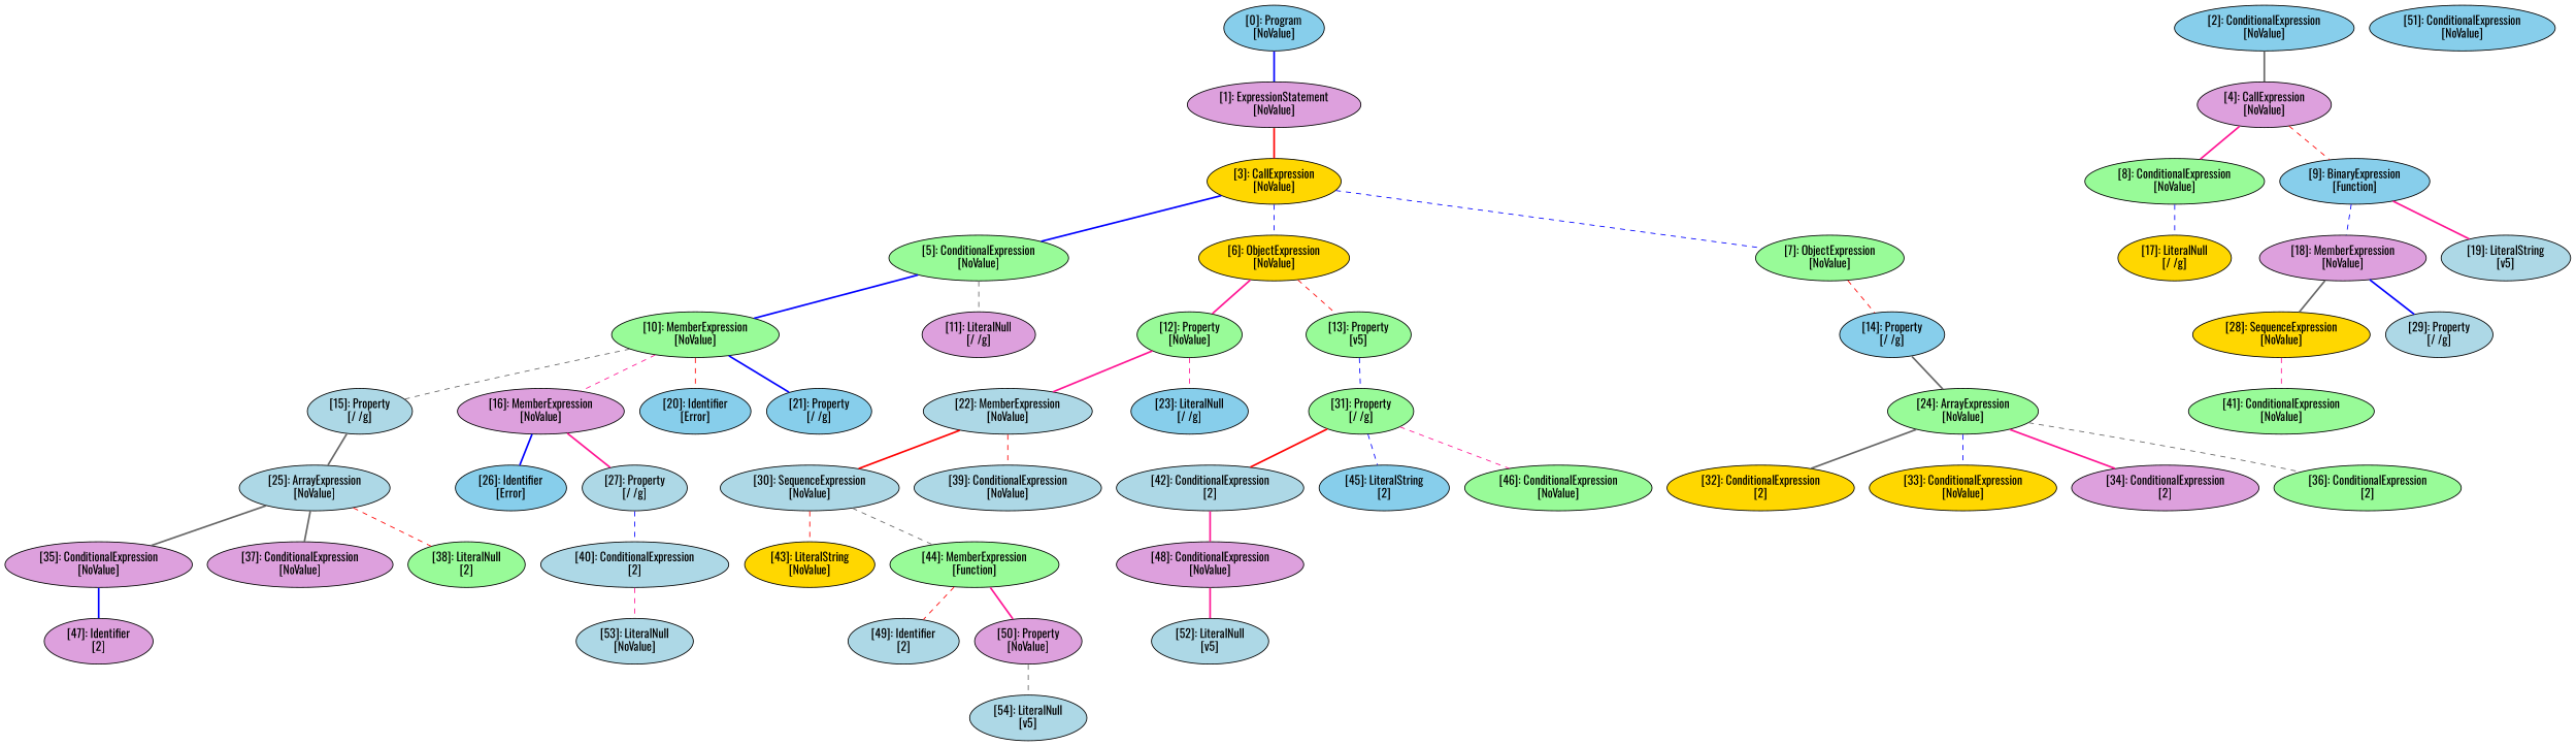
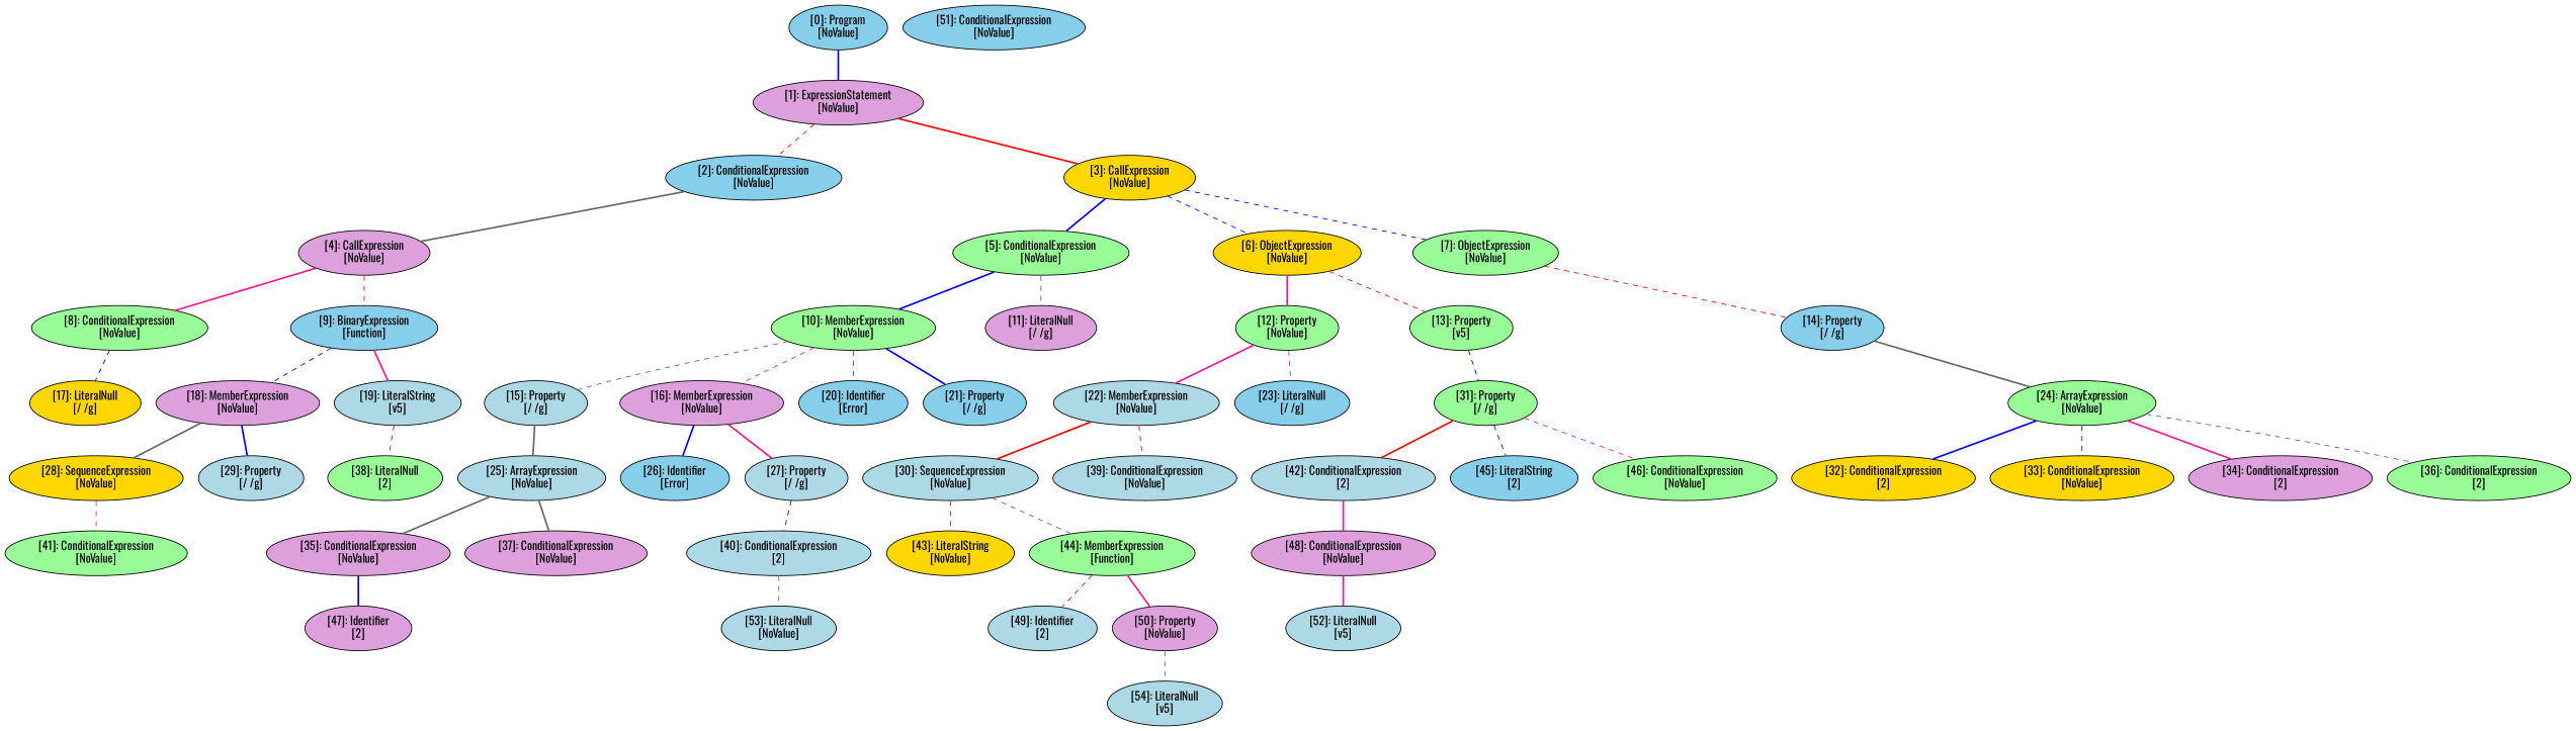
  graph {
    fontname=Oswald
    node [fillcolor=lightblue fontname=Oswald style=filled]
    edge [color=blue fontname=Oswald style=dashed]
    n1 [fillcolor=skyblue label="[0]: Program\n[NoValue]"]
    n2 [fillcolor=plum label="[1]: ExpressionStatement\n[NoValue]"]
    n3 [fillcolor=skyblue label="[2]: ConditionalExpression\n[NoValue]"]
    n4 [fillcolor=gold label="[3]: CallExpression\n[NoValue]"]
    n5 [fillcolor=plum label="[4]: CallExpression\n[NoValue]"]
    n6 [fillcolor=palegreen label="[5]: ConditionalExpression\n[NoValue]"]
    n7 [fillcolor=gold label="[6]: ObjectExpression\n[NoValue]"]
    n8 [fillcolor=palegreen label="[7]: ObjectExpression\n[NoValue]"]
    n9 [fillcolor=palegreen label="[8]: ConditionalExpression\n[NoValue]"]
    n10 [fillcolor=skyblue label="[9]: BinaryExpression\n[Function]"]
    n11 [fillcolor=palegreen label="[10]: MemberExpression\n[NoValue]"]
    n12 [fillcolor=plum label="[11]: LiteralNull\n[/ /g]"]
    n13 [fillcolor=palegreen label="[12]: Property\n[NoValue]"]
    n14 [fillcolor=palegreen label="[13]: Property\n[v5]"]
    n15 [fillcolor=skyblue label="[14]: Property\n[/ /g]"]
    n16 [fillcolor=gold label="[17]: LiteralNull\n[/ /g]"]
    n17 [fillcolor=plum label="[18]: MemberExpression\n[NoValue]"]
    n18 [label="[19]: LiteralString\n[v5]"]
    n19 [label="[15]: Property\n[/ /g]"]
    n20 [fillcolor=plum label="[16]: MemberExpression\n[NoValue]"]
    n21 [fillcolor=skyblue label="[20]: Identifier\n[Error]"]
    n22 [fillcolor=skyblue label="[21]: Property\n[/ /g]"]
    n23 [label="[22]: MemberExpression\n[NoValue]"]
    n24 [fillcolor=skyblue label="[23]: LiteralNull\n[/ /g]"]
    n25 [fillcolor=palegreen label="[31]: Property\n[/ /g]"]
    n26 [fillcolor=palegreen label="[24]: ArrayExpression\n[NoValue]"]
    n27 [fillcolor=gold label="[28]: SequenceExpression\n[NoValue]"]
    n28 [label="[29]: Property\n[/ /g]"]
    n29 [label="[25]: ArrayExpression\n[NoValue]"]
    n30 [fillcolor=skyblue label="[26]: Identifier\n[Error]"]
    n31 [label="[27]: Property\n[/ /g]"]
    n32 [label="[30]: SequenceExpression\n[NoValue]"]
    n33 [label="[39]: ConditionalExpression\n[NoValue]"]
    n34 [fillcolor=gold label="[32]: ConditionalExpression\n[2]"]
    n35 [fillcolor=gold label="[33]: ConditionalExpression\n[NoValue]"]
    n36 [fillcolor=plum label="[34]: ConditionalExpression\n[2]"]
    n37 [fillcolor=palegreen label="[36]: ConditionalExpression\n[2]"]
    n38 [fillcolor=plum label="[35]: ConditionalExpression\n[NoValue]"]
    n39 [fillcolor=plum label="[37]: ConditionalExpression\n[NoValue]"]
    n40 [fillcolor=palegreen label="[38]: LiteralNull\n[2]"]
    n41 [label="[40]: ConditionalExpression\n[2]"]
    n42 [fillcolor=palegreen label="[41]: ConditionalExpression\n[NoValue]"]
    n43 [fillcolor=gold label="[43]: LiteralString\n[NoValue]"]
    n44 [fillcolor=palegreen label="[44]: MemberExpression\n[Function]"]
    n45 [label="[42]: ConditionalExpression\n[2]"]
    n46 [fillcolor=skyblue label="[45]: LiteralString\n[2]"]
    n47 [fillcolor=palegreen label="[46]: ConditionalExpression\n[NoValue]"]
    n48 [fillcolor=plum label="[47]: Identifier\n[2]"]
    n49 [label="[53]: LiteralNull\n[NoValue]"]
    n50 [label="[49]: Identifier\n[2]"]
    n51 [fillcolor=plum label="[50]: Property\n[NoValue]"]
    n52 [fillcolor=plum label="[48]: ConditionalExpression\n[NoValue]"]
    n53 [label="[52]: LiteralNull\n[v5]"]
    n54 [label="[54]: LiteralNull\n[v5]"]
    n55 [fillcolor=skyblue label="[51]: ConditionalExpression\n[NoValue]"]
    n1 -- n2 [style=bold]
+   n2 -- n3 [color=red]
    n2 -- n4 [color=red style=bold]
    n3 -- n5 [color=gray40 style=bold]
    n4 -- n6 [style=bold]
    n4 -- n7
    n4 -- n8
    n5 -- n9 [color=deeppink style=bold]
    n5 -- n10 [color=red]
    n6 -- n11 [style=bold]
    n6 -- n12 [color=gray40]
    n7 -- n13 [color=deeppink style=bold]
    n7 -- n14 [color=red]
    n8 -- n15 [color=red]
    n9 -- n16
    n10 -- n17
    n10 -- n18 [color=deeppink style=bold]
    n11 -- n19 [color=gray40]
    n11 -- n20 [color=deeppink]
    n11 -- n21 [color=red]
    n11 -- n22 [style=bold]
    n13 -- n23 [color=deeppink style=bold]
    n13 -- n24 [color=deeppink]
    n14 -- n25
    n15 -- n26 [color=gray40 style=bold]
    n17 -- n27 [color=gray40 style=bold]
    n17 -- n28 [style=bold]
    n19 -- n29 [color=gray40 style=bold]
    n20 -- n30 [style=bold]
    n20 -- n31 [color=deeppink style=bold]
    n23 -- n32 [color=red style=bold]
    n23 -- n33 [color=red]
    n25 -- n45 [color=red style=bold]
    n25 -- n46
    n25 -- n47 [color=deeppink]
-   n26 -- n34 [color=gray40 style=bold]
+   n26 -- n34 [style=bold]
    n26 -- n35
    n26 -- n36 [color=deeppink style=bold]
    n26 -- n37 [color=gray40]
    n27 -- n42 [color=deeppink]
    n29 -- n38 [color=gray40 style=bold]
    n29 -- n39 [color=gray40 style=bold]
-   n29 -- n40 [color=red]
+   n18 -- n40 [color=red]
    n31 -- n41
    n32 -- n43 [color=red]
    n32 -- n44 [color=gray40]
    n38 -- n48 [style=bold]
-   n41 -- n49 [color=deeppink]
+   n41 -- n49 [color=gray40]
    n44 -- n50 [color=red]
    n44 -- n51 [color=deeppink style=bold]
    n45 -- n52 [color=deeppink style=bold]
    n51 -- n54 [color=gray40]
    n52 -- n53 [color=deeppink style=bold]
  }
